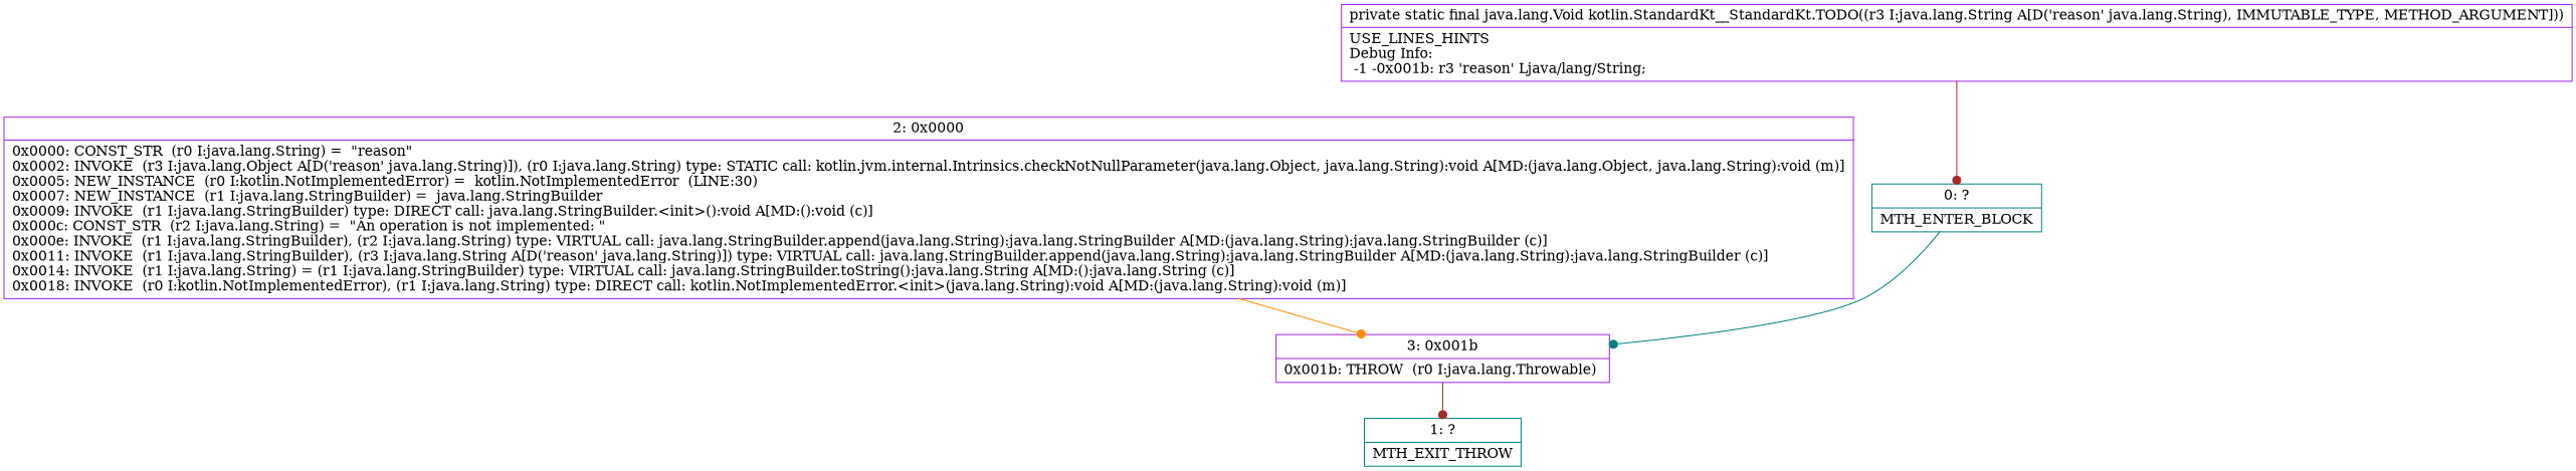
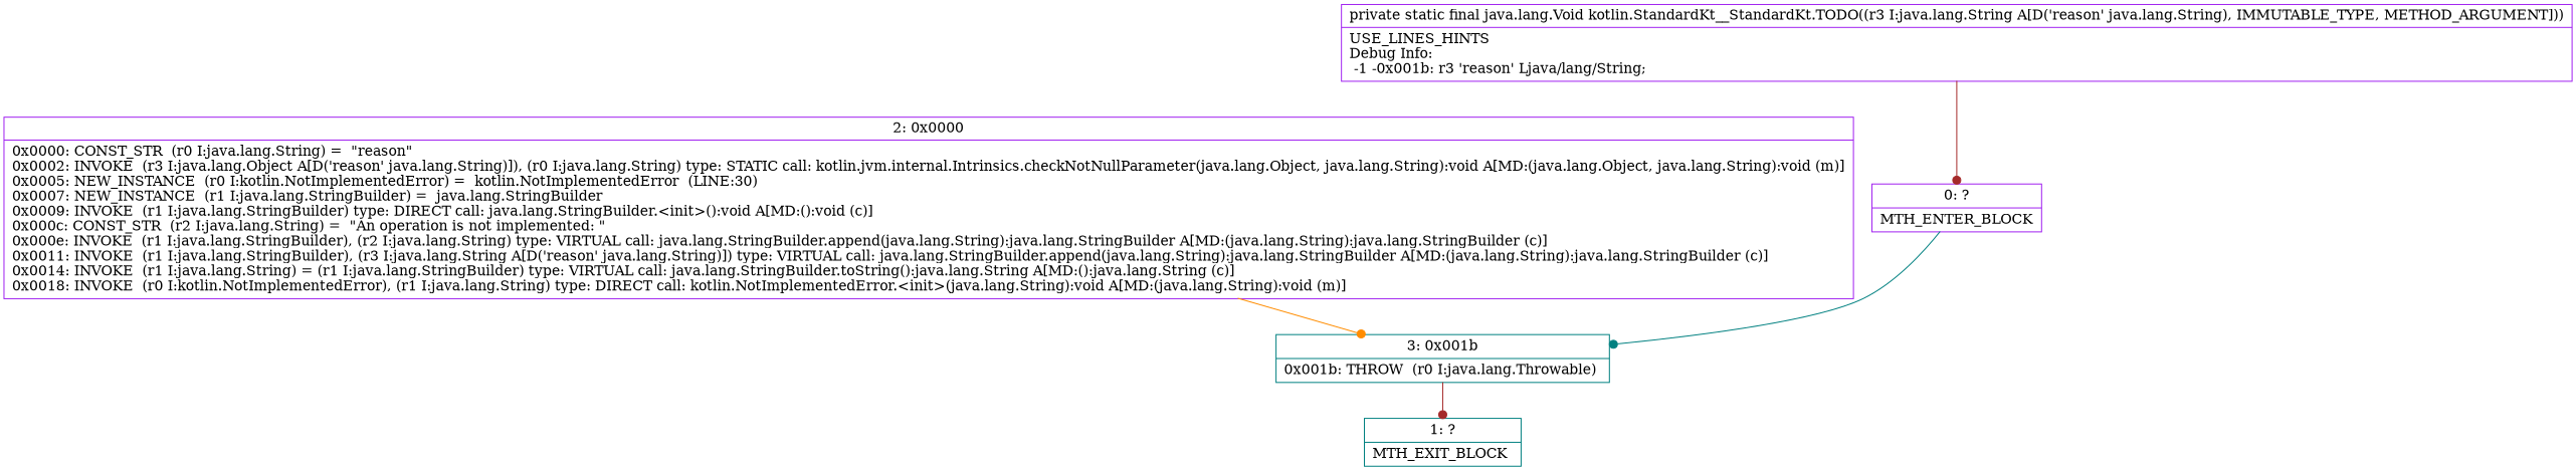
  digraph {
    node [color=purple shape=record]
    edge [arrowhead=dot color=brown]
-   n1 [color=teal label="{0\:\ ?|MTH_ENTER_BLOCK\l}"]
-   n2 [label="{3\:\ 0x001b|0x001b: THROW  (r0 I:java.lang.Throwable) \l}"]
+   n1 [label="{0\:\ ?|MTH_ENTER_BLOCK\l}"]
+   n2 [color=teal label="{3\:\ 0x001b|0x001b: THROW  (r0 I:java.lang.Throwable) \l}"]
    n3 [label="{2\:\ 0x0000|0x0000: CONST_STR  (r0 I:java.lang.String) =  \"reason\" \l0x0002: INVOKE  (r3 I:java.lang.Object A[D('reason' java.lang.String)]), (r0 I:java.lang.String) type: STATIC call: kotlin.jvm.internal.Intrinsics.checkNotNullParameter(java.lang.Object, java.lang.String):void A[MD:(java.lang.Object, java.lang.String):void (m)]\l0x0005: NEW_INSTANCE  (r0 I:kotlin.NotImplementedError) =  kotlin.NotImplementedError  (LINE:30)\l0x0007: NEW_INSTANCE  (r1 I:java.lang.StringBuilder) =  java.lang.StringBuilder \l0x0009: INVOKE  (r1 I:java.lang.StringBuilder) type: DIRECT call: java.lang.StringBuilder.\<init\>():void A[MD:():void (c)]\l0x000c: CONST_STR  (r2 I:java.lang.String) =  \"An operation is not implemented: \" \l0x000e: INVOKE  (r1 I:java.lang.StringBuilder), (r2 I:java.lang.String) type: VIRTUAL call: java.lang.StringBuilder.append(java.lang.String):java.lang.StringBuilder A[MD:(java.lang.String):java.lang.StringBuilder (c)]\l0x0011: INVOKE  (r1 I:java.lang.StringBuilder), (r3 I:java.lang.String A[D('reason' java.lang.String)]) type: VIRTUAL call: java.lang.StringBuilder.append(java.lang.String):java.lang.StringBuilder A[MD:(java.lang.String):java.lang.StringBuilder (c)]\l0x0014: INVOKE  (r1 I:java.lang.String) = (r1 I:java.lang.StringBuilder) type: VIRTUAL call: java.lang.StringBuilder.toString():java.lang.String A[MD:():java.lang.String (c)]\l0x0018: INVOKE  (r0 I:kotlin.NotImplementedError), (r1 I:java.lang.String) type: DIRECT call: kotlin.NotImplementedError.\<init\>(java.lang.String):void A[MD:(java.lang.String):void (m)]\l}"]
-   n4 [color=teal label="{1\:\ ?|MTH_EXIT_THROW\l}"]
+   n4 [color=teal label="{1\:\ ?|MTH_EXIT_BLOCK\l}"]
    n5 [label="{private static final java.lang.Void kotlin.StandardKt__StandardKt.TODO((r3 I:java.lang.String A[D('reason' java.lang.String), IMMUTABLE_TYPE, METHOD_ARGUMENT]))  | USE_LINES_HINTS\lDebug Info:\l  \-1 \-0x001b: r3 'reason' Ljava\/lang\/String;\l}"]
    n1 -> n2 [color=teal]
    n2 -> n4
    n3 -> n2 [color=darkorange]
    n5 -> n1
  }
